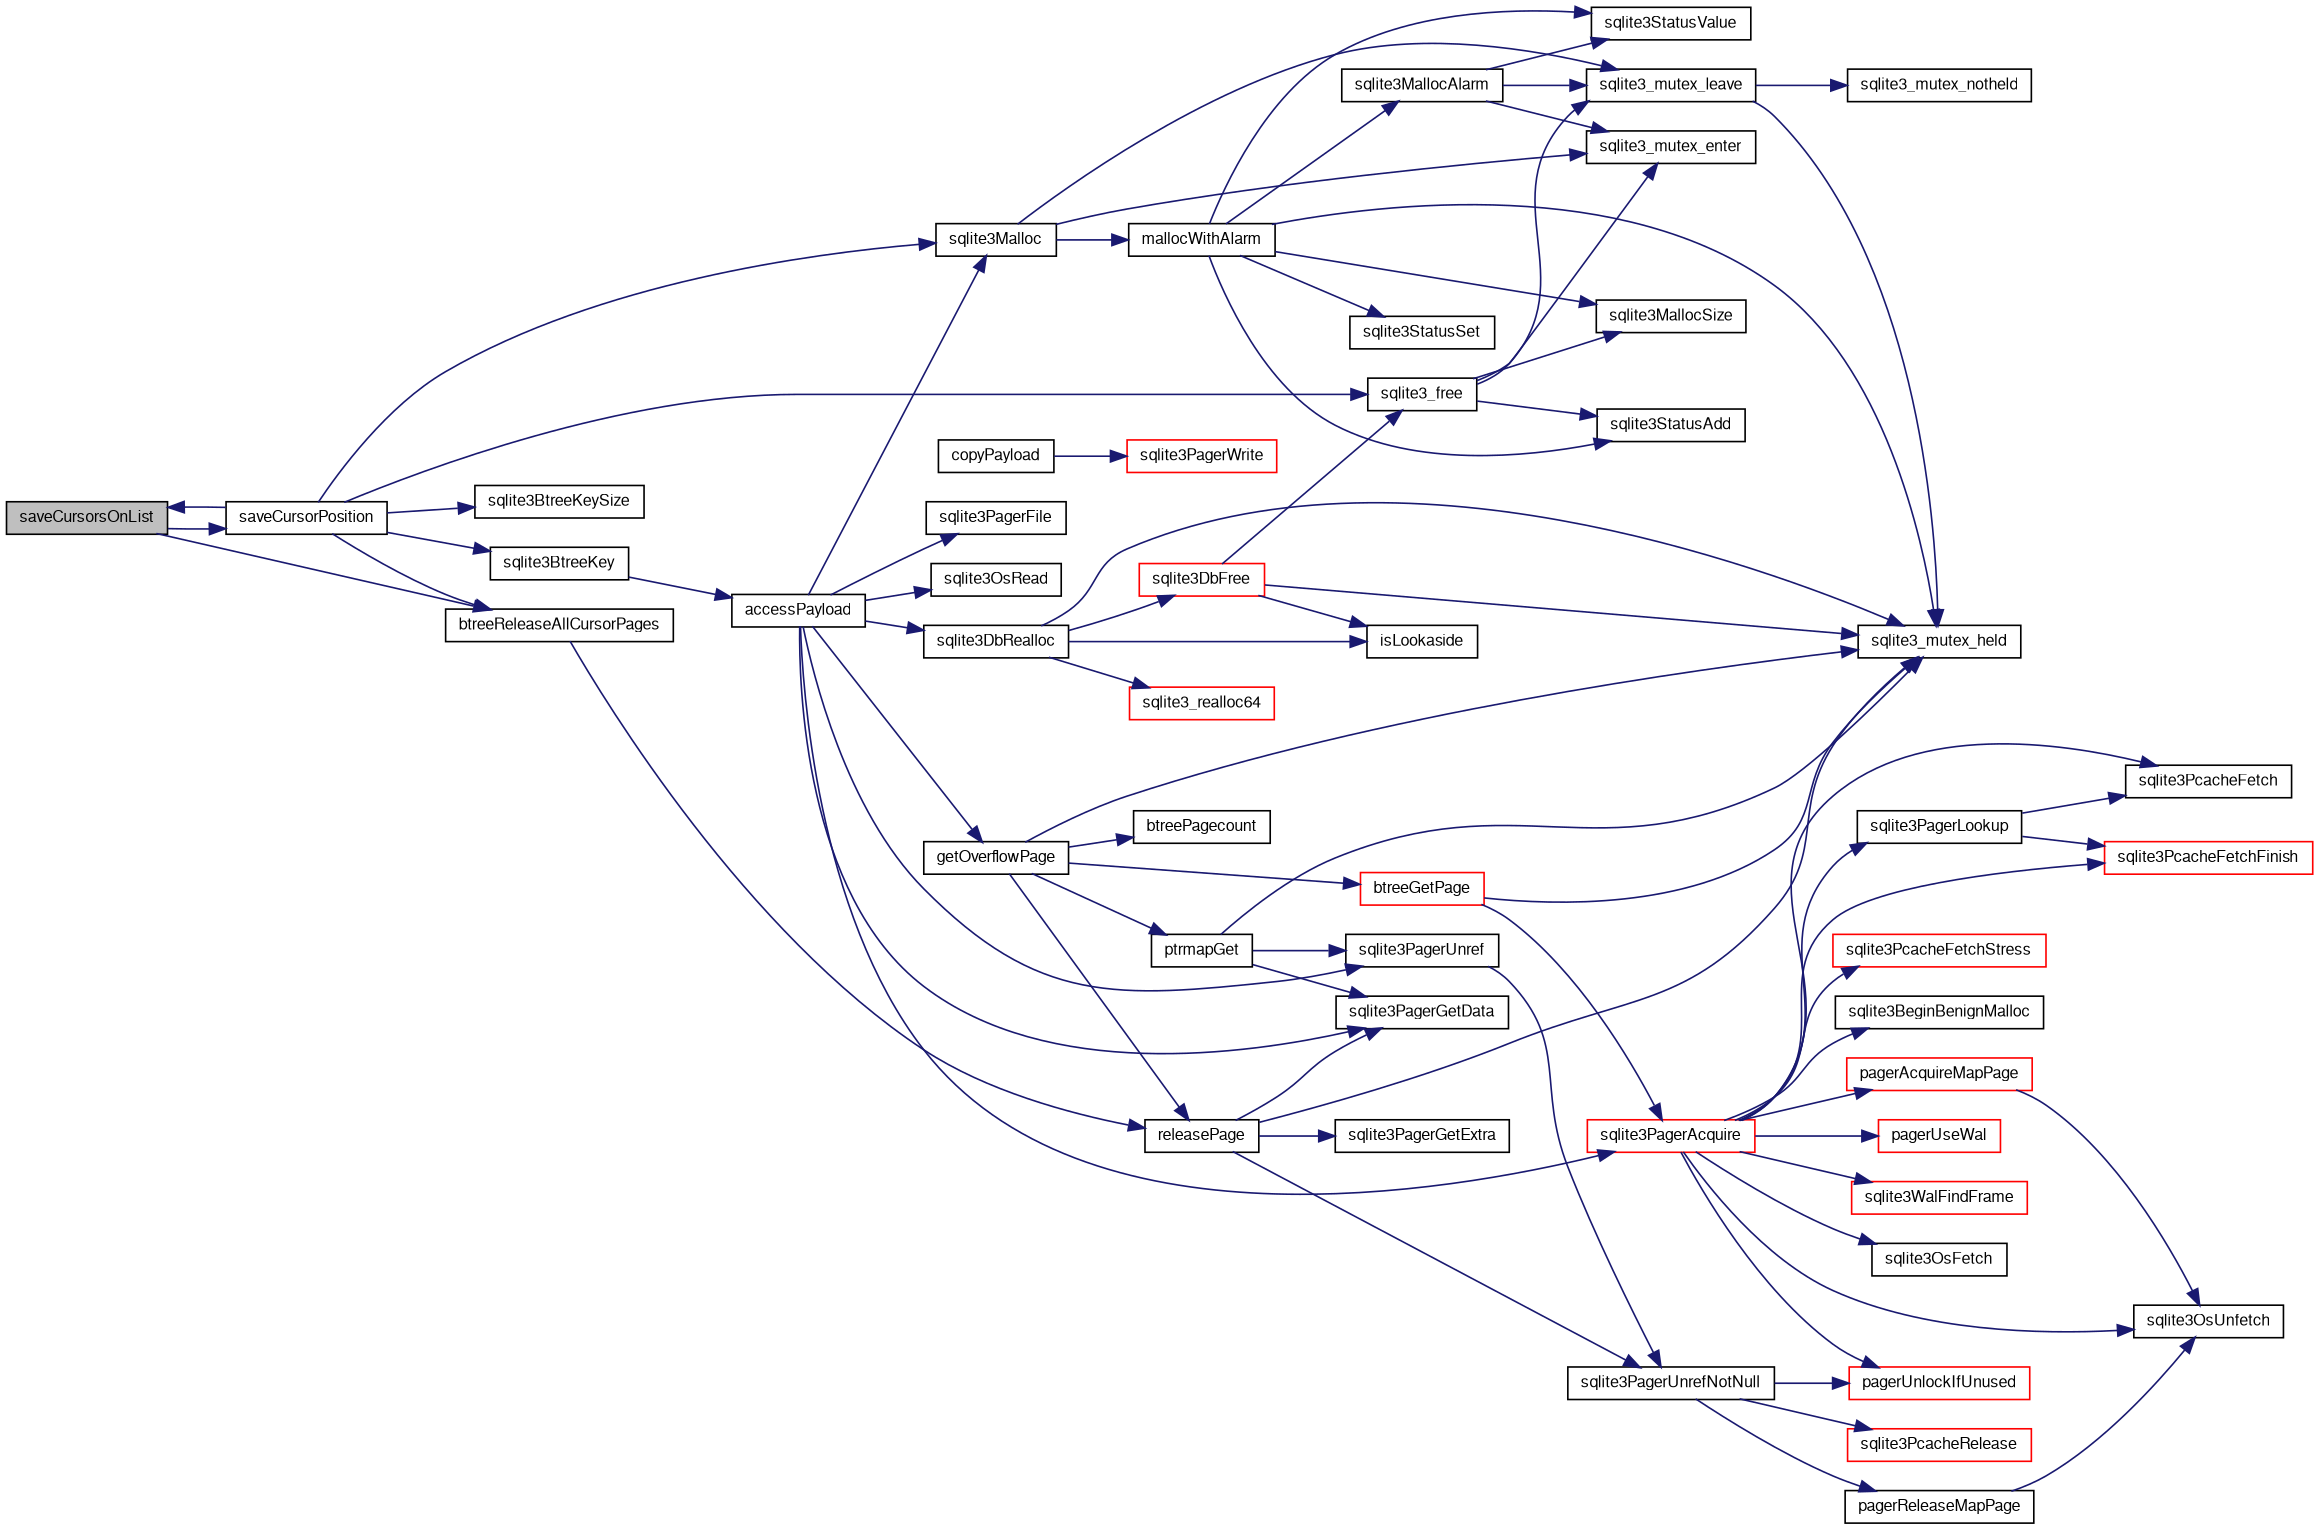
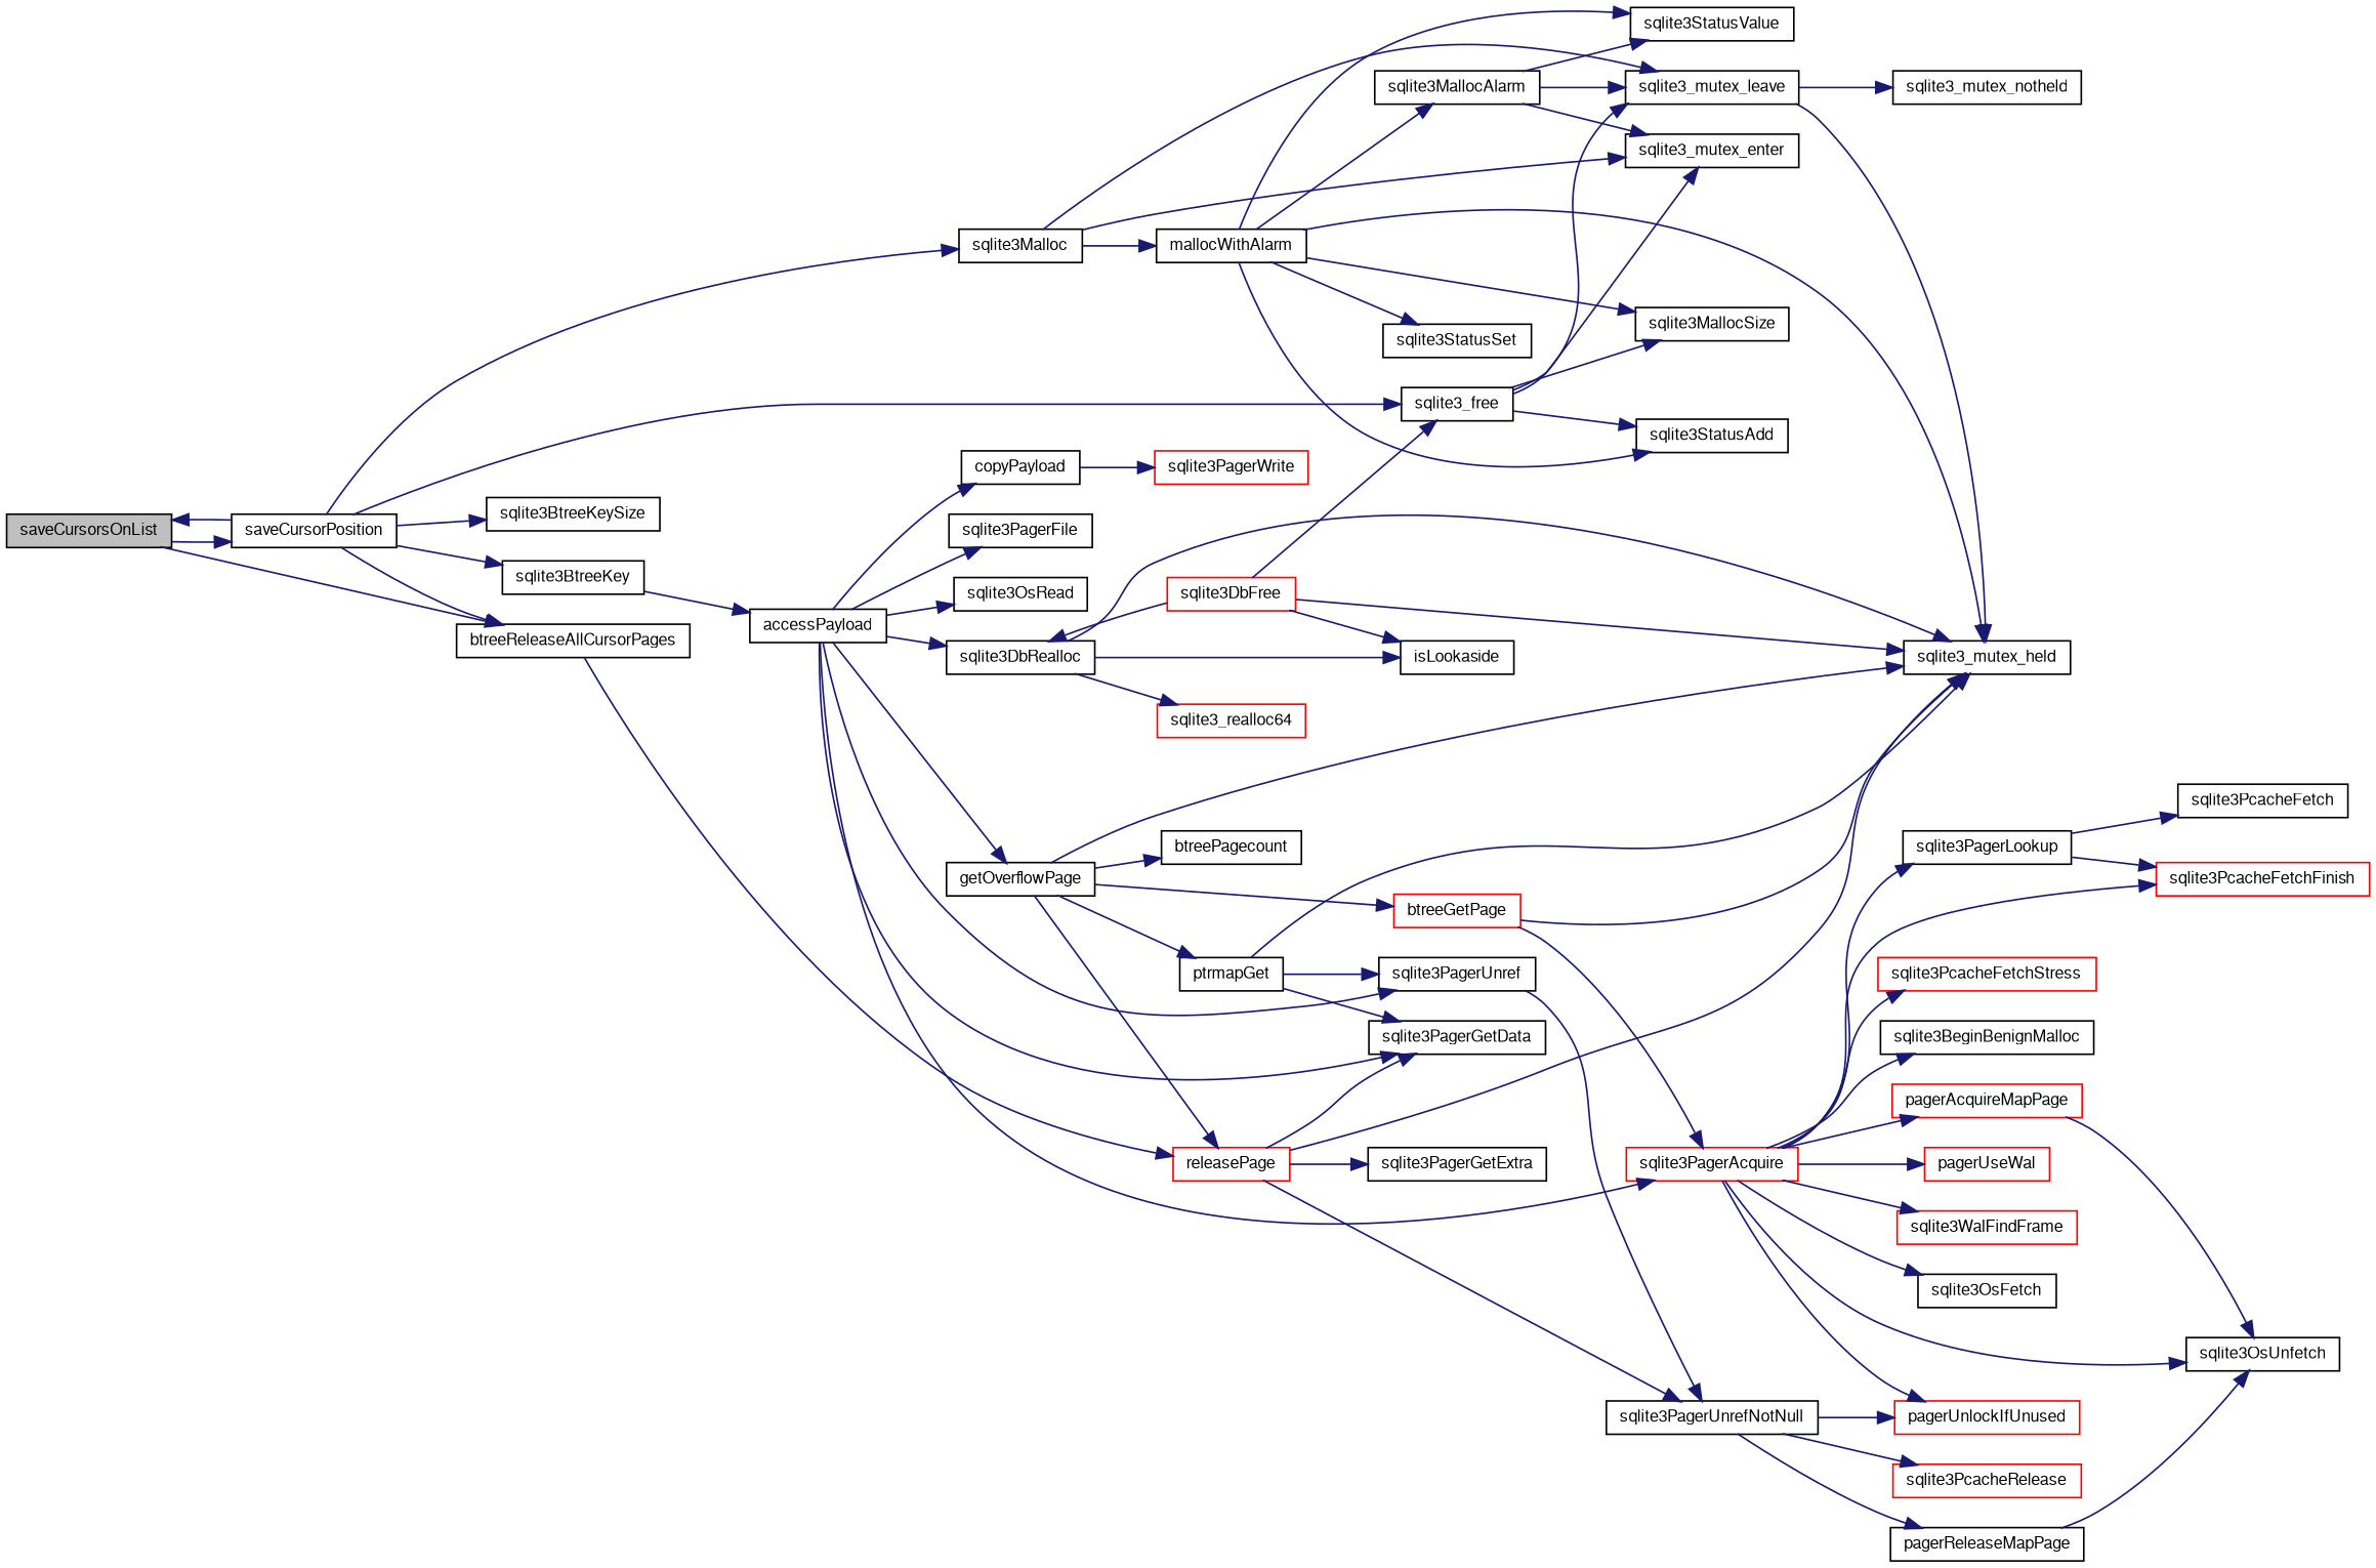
  digraph {
    rankdir=LR
    node [color=black fillcolor=white fontname=FreeSans fontsize=10 shape=record style=filled]
    edge [color=midnightblue fontname=FreeSans fontsize=10 labelfontname=FreeSans labelfontsize=10 style=solid]
    n1 [fillcolor=grey75 fontcolor=black height=0.2 label=saveCursorsOnList width=0.4]
    n2 [height=0.2 label=saveCursorPosition width=0.4]
    n3 [height=0.2 label=btreeReleaseAllCursorPages width=0.4]
    n4 [height=0.2 label=sqlite3BtreeKeySize width=0.4]
    n5 [height=0.2 label=sqlite3Malloc width=0.4]
    n6 [height=0.2 label=sqlite3BtreeKey width=0.4]
    n7 [height=0.2 label=sqlite3_free width=0.4]
-   n8 [height=0.2 label=releasePage width=0.4]
+   n8 [color=red height=0.2 label=releasePage width=0.4]
    n9 [height=0.2 label=sqlite3_mutex_enter width=0.4]
    n10 [height=0.2 label=mallocWithAlarm width=0.4]
    n11 [height=0.2 label=sqlite3_mutex_leave width=0.4]
    n12 [height=0.2 label=accessPayload width=0.4]
    n13 [height=0.2 label=sqlite3MallocSize width=0.4]
    n14 [height=0.2 label=sqlite3StatusAdd width=0.4]
    n15 [height=0.2 label=sqlite3_mutex_held width=0.4]
    n16 [height=0.2 label=sqlite3StatusSet width=0.4]
    n17 [height=0.2 label=sqlite3StatusValue width=0.4]
    n18 [height=0.2 label=sqlite3MallocAlarm width=0.4]
    n19 [height=0.2 label=sqlite3_mutex_notheld width=0.4]
    n20 [height=0.2 label=copyPayload width=0.4]
    n21 [height=0.2 label=sqlite3DbRealloc width=0.4]
    n22 [height=0.2 label=getOverflowPage width=0.4]
    n23 [height=0.2 label=sqlite3PagerGetData width=0.4]
    n24 [height=0.2 label=sqlite3PagerUnref width=0.4]
    n25 [color=red height=0.2 label=sqlite3PagerAcquire width=0.4]
    n26 [height=0.2 label=sqlite3PagerFile width=0.4]
    n27 [height=0.2 label=sqlite3OsRead width=0.4]
    n28 [color=red height=0.2 label=sqlite3PagerWrite width=0.4]
    n29 [height=0.2 label=isLookaside width=0.4]
    n30 [color=red height=0.2 label=sqlite3DbFree width=0.4]
    n31 [color=red height=0.2 label=sqlite3_realloc64 width=0.4]
    n32 [height=0.2 label=btreePagecount width=0.4]
    n33 [height=0.2 label=ptrmapGet width=0.4]
    n34 [color=red height=0.2 label=btreeGetPage width=0.4]
    n35 [height=0.2 label=sqlite3PagerUnrefNotNull width=0.4]
    n36 [color=red height=0.2 label=pagerUnlockIfUnused width=0.4]
    n37 [height=0.2 label=sqlite3OsUnfetch width=0.4]
    n38 [color=red height=0.2 label=pagerUseWal width=0.4]
    n39 [color=red height=0.2 label=sqlite3WalFindFrame width=0.4]
    n40 [height=0.2 label=sqlite3OsFetch width=0.4]
    n41 [height=0.2 label=sqlite3PagerLookup width=0.4]
    n42 [height=0.2 label=sqlite3PcacheFetch width=0.4]
    n43 [color=red height=0.2 label=sqlite3PcacheFetchFinish width=0.4]
    n44 [color=red height=0.2 label=pagerAcquireMapPage width=0.4]
    n45 [color=red height=0.2 label=sqlite3PcacheFetchStress width=0.4]
    n46 [height=0.2 label=sqlite3BeginBenignMalloc width=0.4]
    n47 [height=0.2 label=sqlite3PagerGetExtra width=0.4]
    n48 [height=0.2 label=pagerReleaseMapPage width=0.4]
    n49 [color=red height=0.2 label=sqlite3PcacheRelease width=0.4]
    n1 -> n2
    n1 -> n3
    n2 -> n1
    n2 -> n3
    n2 -> n4
    n2 -> n5
    n2 -> n6
    n2 -> n7
    n3 -> n8
    n5 -> n9
    n5 -> n10
    n5 -> n11
    n6 -> n12
    n7 -> n9
    n7 -> n11
    n7 -> n13
    n7 -> n14
    n8 -> n15
    n8 -> n23
    n8 -> n35
    n8 -> n47
    n10 -> n13
    n10 -> n14
    n10 -> n15
    n10 -> n16
    n10 -> n17
    n10 -> n18
    n11 -> n15
    n11 -> n19
-   n12 -> n5
+   n12 -> n20
    n12 -> n21
    n12 -> n22
    n12 -> n23
    n12 -> n24
    n12 -> n25
    n12 -> n26
    n12 -> n27
    n18 -> n9
    n18 -> n11
    n18 -> n17
    n20 -> n28
    n21 -> n15
    n21 -> n29
-   n21 -> n30
+   n30 -> n21
    n21 -> n31
    n22 -> n8
    n22 -> n15
    n22 -> n32
    n22 -> n33
    n22 -> n34
    n24 -> n35
    n25 -> n36
    n25 -> n37
    n25 -> n38
    n25 -> n39
    n25 -> n40
    n25 -> n41
-   n25 -> n42
    n25 -> n43
    n25 -> n44
    n25 -> n45
    n25 -> n46
    n30 -> n7
    n30 -> n15
    n30 -> n29
    n33 -> n15
    n33 -> n23
    n33 -> n24
    n34 -> n15
    n34 -> n25
    n35 -> n36
    n35 -> n48
    n35 -> n49
    n41 -> n42
    n41 -> n43
    n44 -> n37
    n48 -> n37
  }
